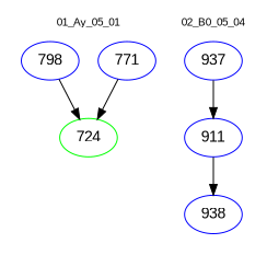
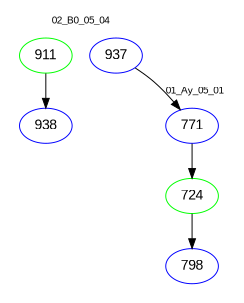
  digraph {
    fontname="Liberation Sans"
    node [color=blue fontname="Liberation Sans"]
    edge [color=black fontname="Liberation Sans"]
    n1 [label=771]
    n2 [color=green label=724]
    n3 [label=798]
    n4 [label=937]
-   n5 [label=911]
+   n5 [color=green label=911]
    n6 [label=938]
    subgraph cluster_1 {
      color=white
      fontsize=10
      label="01_Ay_05_01"
      n1
      n2
      n3
    }
    subgraph cluster_2 {
      color=white
      fontsize=10
      label="02_B0_05_04"
      n4
      n5
      n6
    }
    n1 -> n2
-   n3 -> n2
-   n4 -> n5
+   n2 -> n3
+   n4 -> n1
    n5 -> n6
  }
